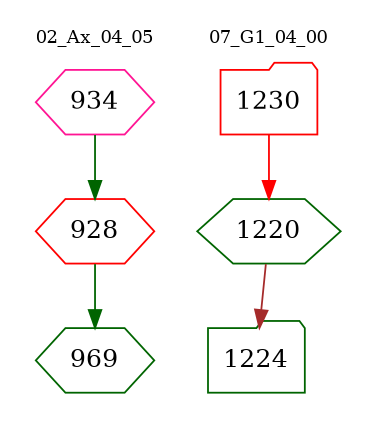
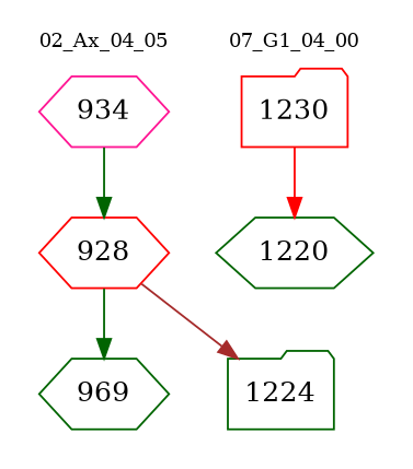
  digraph {
    node [color=darkgreen shape=hexagon]
    edge [color=darkgreen]
    n1 [color=deeppink label=934]
    n2 [color=red label=928]
    n3 [label=969]
    n4 [color=red label=1230 shape=folder]
    n5 [label=1220]
    n6 [label=1224 shape=folder]
    subgraph cluster_1 {
      color=white
      fontsize=10
      label="02_Ax_04_05"
      n1
      n2
      n3
    }
    subgraph cluster_2 {
      color=white
      fontsize=10
      label="07_G1_04_00"
      n4
      n5
      n6
    }
    n1 -> n2
    n2 -> n3
    n4 -> n5 [color=red]
-   n5 -> n6 [color=brown]
+   n2 -> n6 [color=brown]
  }
